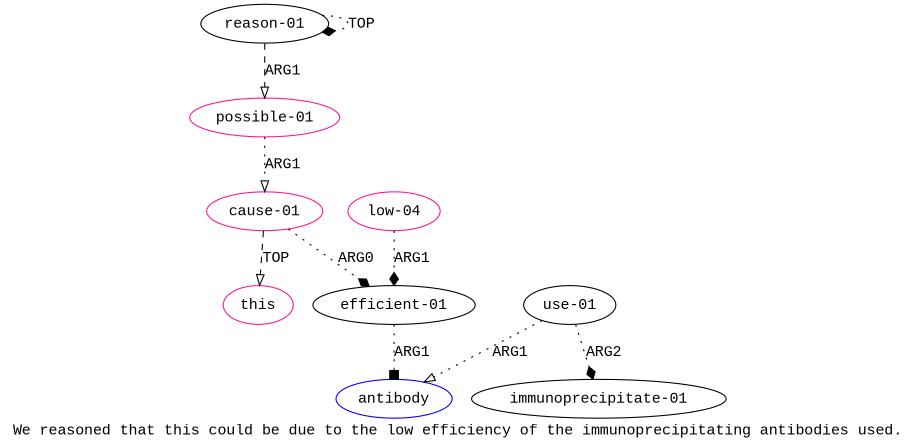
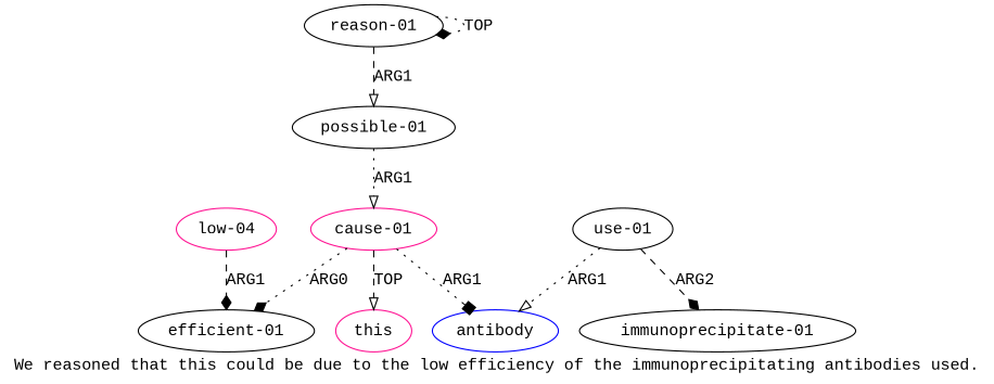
  digraph {
    fontname="Liberation Mono"
    label="We reasoned that this could be due to the low efficiency of the immunoprecipitating antibodies used."
    node [color=black fontname="Liberation Mono"]
    edge [arrowhead=diamond color=black fontname="Liberation Mono" gold_label=ARG1 style=dotted test_label=ARG1]
    n1 [gold_ind=0 gold_label="reason-01" label="reason-01" test_ind=0 test_label="reason-01"]
-   n2 [color=deeppink gold_ind=2 gold_label="possible-01" label="possible-01" test_ind=2 test_label="possible-01"]
+   n2 [gold_ind=2 gold_label="possible-01" label="possible-01" test_ind=2 test_label="possible-01"]
    n3 [color=deeppink gold_ind=3 gold_label="cause-01" label="cause-01" test_ind=3 test_label="cause-01"]
    n4 [gold_ind=4 gold_label="efficient-01" label="efficient-01" test_ind=4 test_label="efficient-01"]
    n5 [color=deeppink gold_ind=9 gold_label=this label=this test_ind=9 test_label=this]
    n6 [color=blue gold_ind=5 gold_label=antibody label=antibody test_ind=5 test_label=antibody]
    n7 [gold_ind=7 gold_label="immunoprecipitate-01" label="immunoprecipitate-01" test_ind=7 test_label="immunoprecipitate-01"]
    n8 [gold_ind=6 gold_label="use-01" label="use-01" test_ind=6 test_label="use-01"]
    n9 [color=deeppink gold_ind=8 gold_label="low-04" label="low-04" test_ind=8 test_label="low-04"]
    n1 -> n1 [gold_label=TOP label=TOP test_label=TOP]
    n1 -> n2 [arrowhead=onormal label=ARG1 style=dashed]
    n2 -> n3 [arrowhead=onormal label=ARG1]
    n3 -> n4 [gold_label=ARG0 label=ARG0 test_label=ARG0]
    n3 -> n5 [arrowhead=onormal label=TOP style=dashed]
-   n4 -> n6 [arrowhead=box label=ARG1]
+   n3 -> n6 [arrowhead=box label=ARG1]
    n8 -> n6 [arrowhead=onormal label=ARG1]
-   n8 -> n7 [gold_label=ARG2 label=ARG2 test_label=ARG2]
-   n9 -> n4 [label=ARG1]
+   n8 -> n7 [gold_label=ARG2 label=ARG2 style=dashed test_label=ARG2]
+   n9 -> n4 [label=ARG1 style=dashed]
  }
